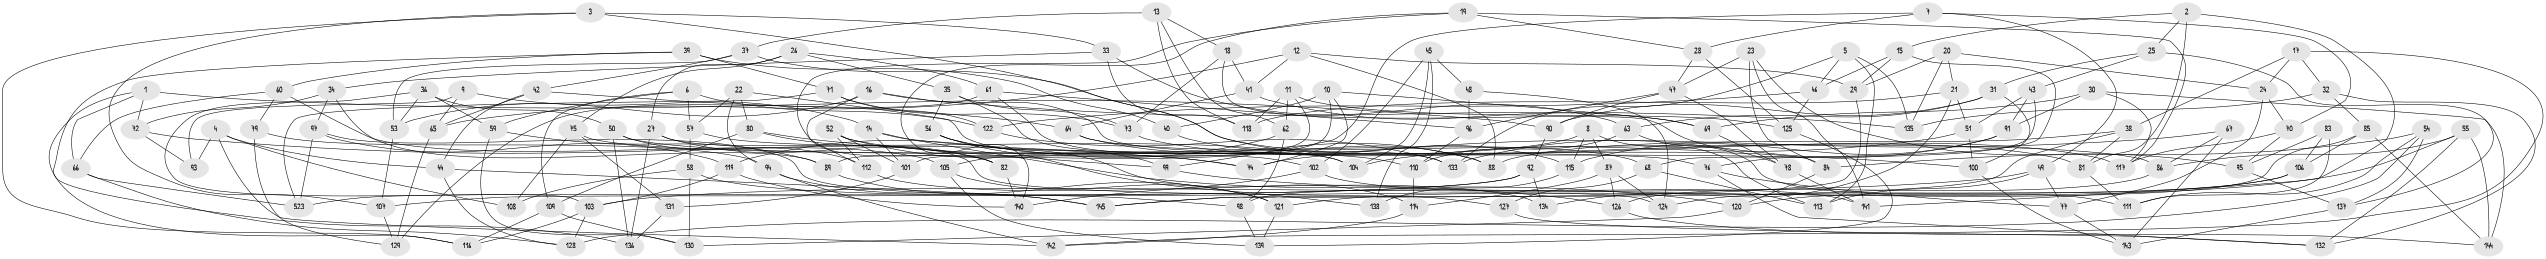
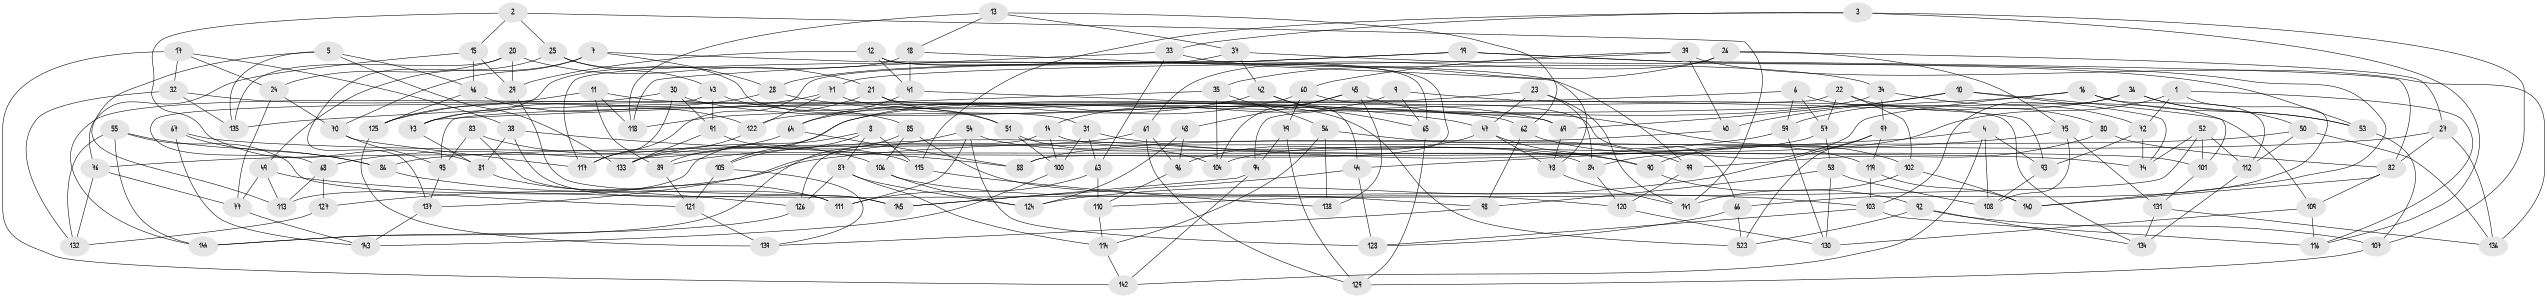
  graph {
    fontname="Patrick Hand"
    node [color=gray90 fontname="Patrick Hand" style=filled]
    edge [fontname="Patrick Hand"]
    1
    66
    72
    90
    116
    128
    n7 [label=523]
    93
    74
    92
    2
    15
    25
    81
    141
    46
    29
    76
    31
    43
    137
    111
    3
    33
    107
    115
    118
    63
    34
    129
    138
    4
    44
    108
    142
    145
    5
    113
    133
    135
    122
    125
    6
    57
    59
    109
    104
    58
    89
    130
    7
    28
    49
    70
    99
    47
    77
    103
    117
    95
    120
    8
    87
    105
    126
    124
    114
    121
    139
    9
    14
    65
    101
    100
    79
    94
    10
    40
    69
    88
    78
    131
    11
    62
    98
    119
    12
    41
    64
    13
    18
    37
    73
    53
    42
    143
    144
    132
    16
    84
    112
    134
    17
    24
    32
    38
    85
    19
    82
    140
    20
    21
    51
    22
    80
    102
    23
    96
    91
    68
    26
    27
    35
    61
    75
    127
    136
    56
    30
    110
    106
    97
    36
    50
    86
    39
    60
    71
    45
    48
    52
    54
    55
    67
    83
    1 -- 66
    1 -- 72
    1 -- 90
    1 -- 116
    66 -- 128
    66 -- n7
    72 -- 93
    72 -- 74
    90 -- 92
+   93 -- 108
    92 -- n7
    92 -- 107
    92 -- 134
    2 -- 15
    2 -- 25
    2 -- 81
    2 -- 141
    15 -- 46
    15 -- 29
    15 -- 76
    25 -- 31
    25 -- 43
    25 -- 137
    81 -- 111
    46 -- 122
    46 -- 125
    29 -- 145
    76 -- 77
    76 -- 132
    31 -- 90
    31 -- 63
    31 -- 100
    43 -- 51
    43 -- 91
    43 -- 68
    137 -- 143
    3 -- 116
    3 -- 33
    3 -- 107
    3 -- 115
    33 -- 118
    33 -- 63
    33 -- 34
    107 -- 129
    115 -- 138
    63 -- 111
    63 -- 110
    34 -- 72
    34 -- 89
    34 -- 97
    4 -- 93
    4 -- 44
    4 -- 108
    4 -- 142
    44 -- 128
    44 -- 145
    5 -- 46
    5 -- 113
    5 -- 133
    5 -- 135
    122 -- 133
    125 -- 139
    6 -- 122
    6 -- 57
    6 -- 59
    6 -- 109
    57 -- 104
    57 -- 58
    59 -- 89
    59 -- 130
    109 -- 116
    109 -- 130
    58 -- 108
    58 -- 130
    58 -- 98
    89 -- 121
    7 -- 28
    7 -- 49
    7 -- 70
    7 -- 99
    28 -- 125
    28 -- 47
    49 -- 113
    49 -- 77
    49 -- 103
    70 -- 117
    70 -- 95
    99 -- 120
    47 -- 90
    47 -- 78
    47 -- 96
    77 -- 143
    103 -- 116
    103 -- 128
    95 -- 137
    120 -- 130
    8 -- 115
    8 -- 113
    8 -- 87
    8 -- 105
    87 -- 126
    87 -- 124
    87 -- 114
    105 -- 121
    105 -- 139
    126 -- 144
    114 -- 142
    121 -- 139
    9 -- 93
    9 -- 14
    9 -- 65
    14 -- 126
    14 -- 101
    14 -- 100
    65 -- 129
    101 -- 131
    100 -- 143
    79 -- 129
    79 -- 94
    94 -- 142
    94 -- 145
    10 -- 74
    10 -- 101
    10 -- 40
    10 -- 69
    40 -- 88
    69 -- 78
    78 -- 141
+   131 -- 134
    131 -- 136
    11 -- 118
    11 -- 125
    11 -- 89
    11 -- 62
    62 -- 98
    62 -- 119
    98 -- 139
    119 -- 103
    119 -- 140
    12 -- 29
    12 -- 65
    12 -- 88
    12 -- 41
    41 -- 69
    41 -- 64
    64 -- 88
    64 -- 68
    13 -- 118
    13 -- 62
    13 -- 18
    13 -- 37
    18 -- 78
    18 -- 41
    18 -- 73
    37 -- 117
    37 -- 53
    37 -- 42
    73 -- 81
    53 -- 107
    42 -- 44
    42 -- 65
    42 -- 64
    16 -- 135
    16 -- 53
    16 -- 84
    16 -- 112
    84 -- 120
    112 -- 134
    17 -- 142
    17 -- 24
    17 -- 32
    17 -- 38
    24 -- 70
    24 -- 77
    32 -- 135
    32 -- 132
    32 -- 85
    38 -- 81
    38 -- 145
    38 -- 88
    85 -- 98
    85 -- 144
    85 -- 106
    19 -- 28
    19 -- 117
    19 -- 82
    19 -- 140
    82 -- 140
    20 -- 29
    20 -- 135
    20 -- 24
    20 -- 21
    21 -- 118
    21 -- 134
    21 -- 51
    51 -- 104
    51 -- 100
    22 -- 57
    22 -- 94
    22 -- 80
    22 -- 102
-   80 -- 109
+   82 -- 109
    80 -- 99
    80 -- 82
    102 -- 141
    102 -- 140
    23 -- 141
    23 -- 47
    23 -- 95
    23 -- 84
    96 -- 110
    91 -- 115
    91 -- 133
    68 -- 113
    68 -- 127
    26 -- 27
    26 -- 35
    26 -- 61
    26 -- 75
    27 -- 82
    27 -- 127
    27 -- 136
    35 -- 104
    35 -- 73
    35 -- 56
    61 -- 129
    61 -- 133
    61 -- 96
    75 -- 76
    75 -- 108
    75 -- 131
    127 -- 132
    56 -- 138
    56 -- 99
    56 -- 114
    30 -- 117
    30 -- 69
    30 -- 144
    30 -- 91
    110 -- 114
    106 -- 120
    106 -- 124
    97 -- n7
    97 -- 124
    97 -- 119
    36 -- 59
    36 -- 103
    36 -- 53
    36 -- 50
    50 -- 112
    50 -- 136
    50 -- 86
    86 -- 126
    39 -- 40
    39 -- 136
    39 -- 60
    39 -- 71
    60 -- 66
    60 -- 105
    60 -- 79
    71 -- n7
    71 -- 122
    71 -- 73
    45 -- 138
    45 -- 104
    45 -- 102
    45 -- 48
    48 -- 124
    48 -- 96
    52 -- 74
    52 -- 101
    52 -- 112
    52 -- 110
    54 -- 128
    54 -- 137
    54 -- 111
    54 -- 84
    55 -- 121
    55 -- 144
    55 -- 132
    55 -- 86
    67 -- 74
    67 -- 143
    67 -- 86
    83 -- 111
    83 -- 95
    83 -- 106
  }
